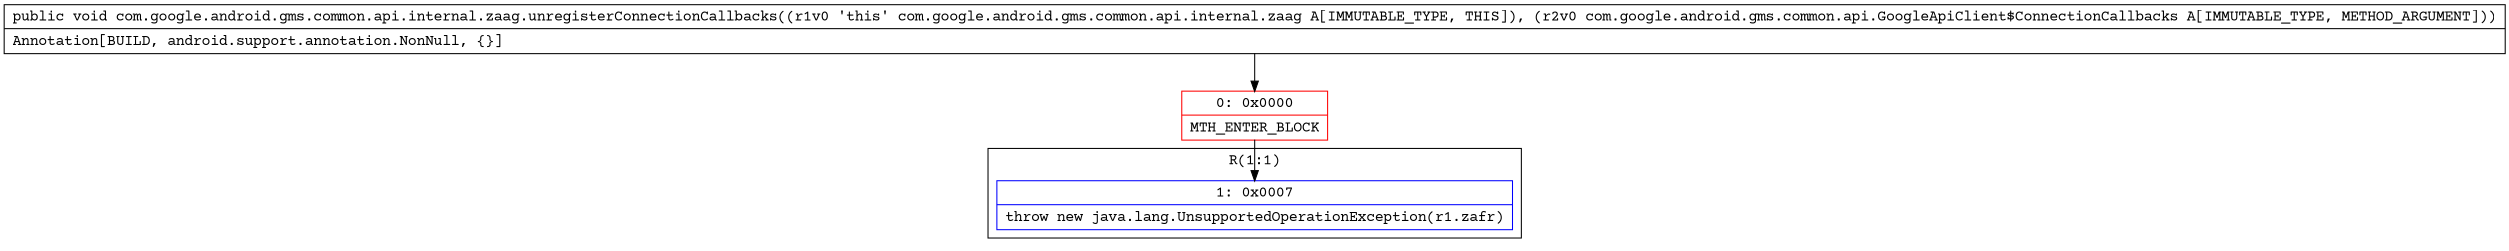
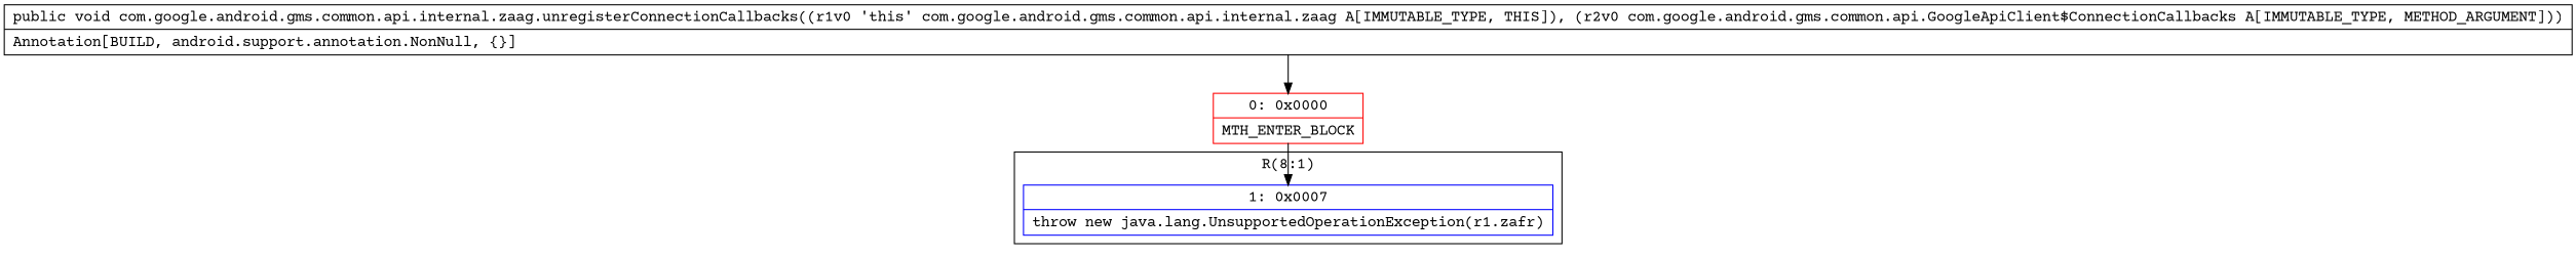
  digraph {
    fontname="Courier Prime"
    node [shape=record fontname="Courier Prime"]
    edge [fontname="Courier Prime"]
    n1 [color=blue label="{1\:\ 0x0007|throw new java.lang.UnsupportedOperationException(r1.zafr)\l}"]
    n2 [color=red label="{0\:\ 0x0000|MTH_ENTER_BLOCK\l}"]
    n3 [label="{public void com.google.android.gms.common.api.internal.zaag.unregisterConnectionCallbacks((r1v0 'this' com.google.android.gms.common.api.internal.zaag A[IMMUTABLE_TYPE, THIS]), (r2v0 com.google.android.gms.common.api.GoogleApiClient$ConnectionCallbacks A[IMMUTABLE_TYPE, METHOD_ARGUMENT]))  | Annotation[BUILD, android.support.annotation.NonNull, \{\}]\l}"]
    subgraph cluster_1 {
-     label="R(1:1)"
+     label="R(8:1)"
      n1
    }
    n2 -> n1
    n3 -> n2
  }
